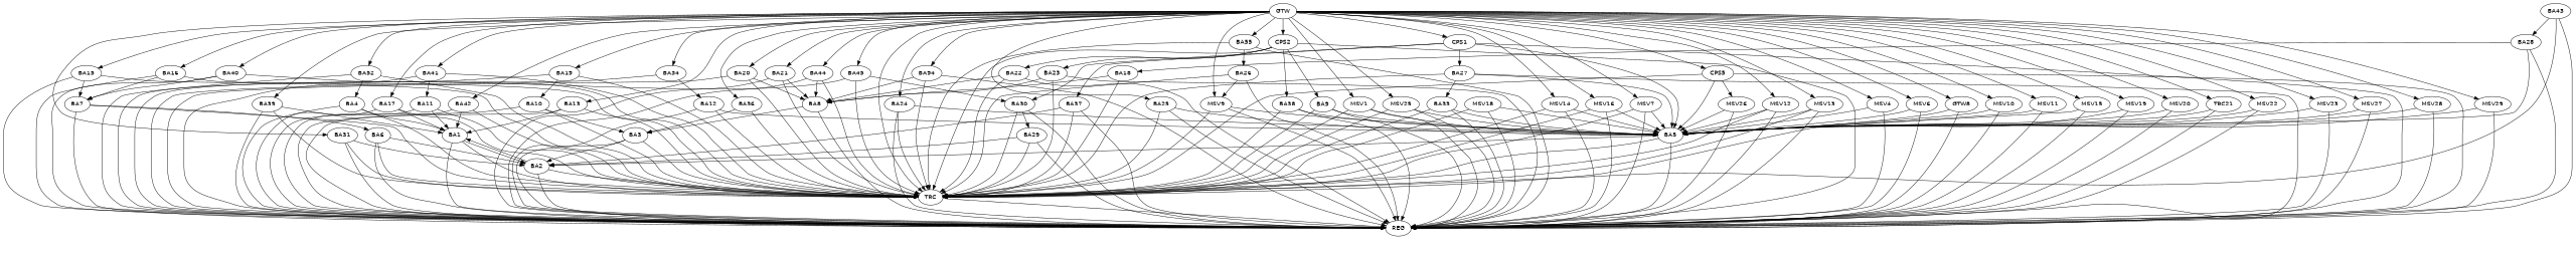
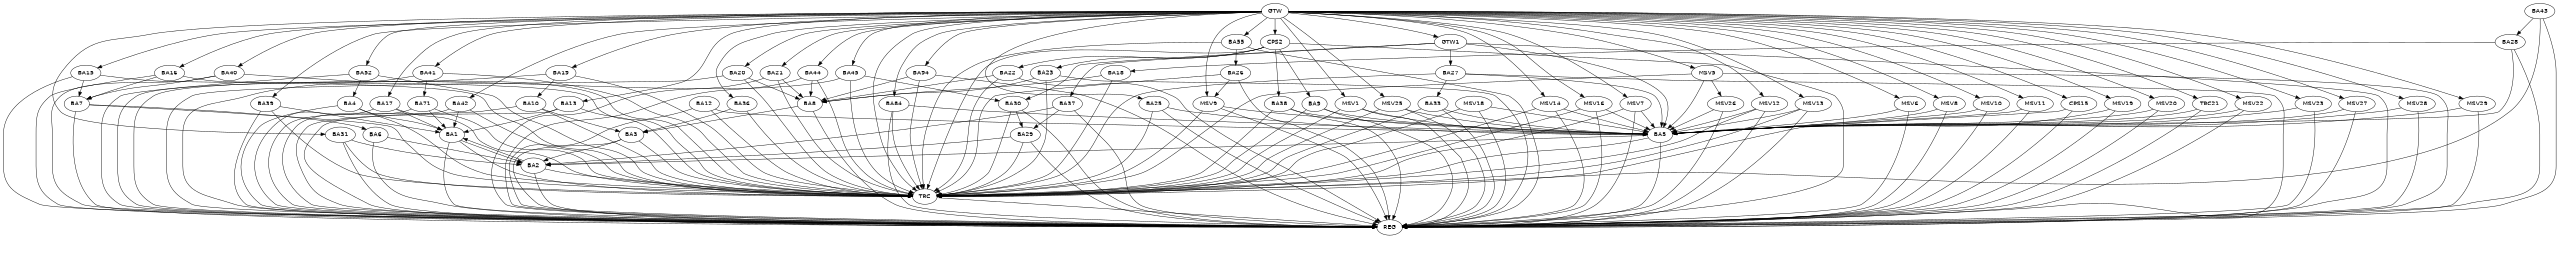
  strict digraph {
    fontname="DejaVu Sans"
    node [fontname="DejaVu Sans"]
    edge [fontname="DejaVu Sans"]
    n1 [label=BA1]
    n2 [label=BA2]
    n3 [label=REG]
    n4 [label=TRC]
    n5 [label=BA3]
    n6 [label=BA4]
    n7 [label=BA5]
    n8 [label=BA6]
    n9 [label=BA7]
    n10 [label=BA8]
    n11 [label=BA9]
    n12 [label=BA10]
-   n13 [label=BA11]
+   n13 [label=BA71]
    n14 [label=BA12]
    n15 [label=BA13]
    n16 [label=BA94]
    n17 [label=BA15]
    n18 [label=BA16]
    n19 [label=BA17]
    n20 [label=BA18]
    n21 [label=BA19]
    n22 [label=BA20]
    n23 [label=BA21]
    n24 [label=BA22]
    n25 [label=BA23]
-   n26 [label=BA24]
+   n26 [label=BA84]
    n27 [label=BA25]
    n28 [label=BA26]
    n29 [label=MSV9]
    n30 [label=BA27]
    n31 [label=BA33]
    n32 [label=BA28]
    n33 [label=BA29]
    n34 [label=BA30]
    n35 [label=BA31]
    n36 [label=BA52]
-   n37 [label=BA34]
    n38 [label=BA55]
    n39 [label=BA36]
    n40 [label=BA37]
    n41 [label=BA38]
    n42 [label=BA39]
    n43 [label=BA40]
    n44 [label=BA41]
    n45 [label=BA42]
    n46 [label=BA43]
    n47 [label=BA44]
    n48 [label=BA45]
-   n49 [label=CPS1]
+   n49 [label=GTW1]
    n50 [label=CPS2]
    n51 [label=GTW]
    n52 [label=MSV1]
-   n53 [label=MSV4]
-   n54 [label=CPS5]
+   n54 [label=MSV5]
    n55 [label=MSV6]
    n56 [label=MSV7]
-   n57 [label=GTW8]
+   n57 [label=MSV8]
    n58 [label=MSV10]
    n59 [label=MSV11]
    n60 [label=MSV12]
    n61 [label=MSV13]
    n62 [label=MSV14]
-   n63 [label=MSV15]
+   n63 [label=CPS15]
    n64 [label=MSV16]
    n65 [label=MSV19]
    n66 [label=MSV20]
    n67 [label=TRC21]
    n68 [label=MSV22]
    n69 [label=MSV23]
    n70 [label=MSV25]
    n71 [label=MSV27]
    n72 [label=MSV28]
    n73 [label=MSV29]
    n74 [label=MSV26]
    n75 [label=MSV18]
    n1 -> n2
    n1 -> n3
    n1 -> n4
    n2 -> n1
    n2 -> n3
    n2 -> n4
    n4 -> n3
    n5 -> n2
    n5 -> n3
    n5 -> n4
    n6 -> n1
    n6 -> n3
    n6 -> n4
    n7 -> n2
    n7 -> n3
    n7 -> n4
    n8 -> n2
    n8 -> n3
-   n8 -> n4
    n9 -> n3
    n9 -> n4
    n9 -> n8
    n10 -> n3
    n10 -> n5
    n11 -> n3
    n11 -> n4
    n11 -> n7
    n12 -> n3
    n12 -> n4
    n12 -> n5
    n13 -> n1
    n13 -> n3
    n13 -> n4
    n14 -> n3
    n14 -> n4
    n14 -> n7
    n15 -> n1
    n15 -> n3
    n15 -> n4
    n16 -> n3
    n16 -> n4
    n16 -> n10
    n17 -> n3
    n17 -> n4
    n17 -> n9
    n18 -> n3
    n18 -> n4
    n18 -> n9
    n19 -> n1
    n19 -> n3
    n19 -> n4
    n20 -> n4
    n20 -> n10
    n21 -> n3
    n21 -> n4
    n21 -> n12
    n22 -> n3
    n22 -> n4
    n22 -> n10
    n23 -> n3
    n23 -> n4
    n23 -> n10
    n24 -> n3
    n24 -> n4
    n24 -> n10
    n25 -> n3
    n25 -> n4
    n25 -> n10
    n26 -> n3
    n26 -> n4
    n26 -> n7
    n27 -> n3
    n27 -> n4
    n27 -> n7
    n28 -> n3
    n28 -> n4
    n28 -> n29
    n29 -> n3
    n29 -> n4
    n29 -> n7
    n30 -> n3
    n30 -> n4
    n30 -> n7
    n30 -> n31
    n31 -> n3
    n31 -> n4
    n31 -> n7
    n32 -> n3
    n32 -> n4
    n32 -> n20
    n33 -> n2
    n33 -> n3
    n33 -> n4
    n34 -> n3
    n34 -> n4
    n34 -> n33
    n35 -> n2
    n35 -> n3
    n35 -> n4
    n36 -> n3
    n36 -> n4
    n36 -> n6
-   n37 -> n3
-   n37 -> n14
    n38 -> n3
    n38 -> n4
    n38 -> n28
    n39 -> n4
    n39 -> n5
    n40 -> n2
    n40 -> n3
-   n40 -> n4
+   n40 -> n33
    n41 -> n3
    n41 -> n4
    n41 -> n7
    n42 -> n1
    n42 -> n3
    n42 -> n4
    n43 -> n3
    n43 -> n4
    n43 -> n9
    n44 -> n3
    n44 -> n4
    n44 -> n13
    n45 -> n1
    n45 -> n3
    n45 -> n4
    n46 -> n3
    n46 -> n4
    n46 -> n32
    n47 -> n3
    n47 -> n4
    n47 -> n10
    n48 -> n3
    n48 -> n4
    n48 -> n34
    n49 -> n3
    n49 -> n7
    n49 -> n30
    n49 -> n34
    n49 -> n40
    n50 -> n3
    n50 -> n4
    n50 -> n11
    n50 -> n24
    n50 -> n25
    n50 -> n41
    n51 -> n4
    n51 -> n15
    n51 -> n16
    n51 -> n17
    n51 -> n18
    n51 -> n19
    n51 -> n21
    n51 -> n22
    n51 -> n23
    n51 -> n26
    n51 -> n27
    n51 -> n29
    n51 -> n35
    n51 -> n36
-   n51 -> n37
    n51 -> n38
    n51 -> n39
    n51 -> n42
    n51 -> n43
    n51 -> n44
    n51 -> n45
    n51 -> n47
    n51 -> n48
    n51 -> n49
    n51 -> n50
    n51 -> n52
-   n51 -> n53
    n51 -> n54
    n51 -> n55
    n51 -> n56
    n51 -> n57
    n51 -> n58
    n51 -> n59
    n51 -> n60
    n51 -> n61
    n51 -> n62
    n51 -> n63
    n51 -> n64
    n51 -> n65
    n51 -> n66
    n51 -> n67
    n51 -> n68
    n51 -> n69
    n51 -> n70
    n51 -> n71
    n51 -> n72
    n51 -> n73
    n52 -> n3
    n52 -> n4
    n52 -> n7
-   n53 -> n3
-   n53 -> n7
    n54 -> n3
    n54 -> n4
    n54 -> n7
    n54 -> n74
    n55 -> n3
    n55 -> n7
    n56 -> n3
    n56 -> n4
    n56 -> n7
    n57 -> n3
    n57 -> n7
    n58 -> n3
    n58 -> n7
    n59 -> n3
    n59 -> n7
    n60 -> n3
    n60 -> n4
    n60 -> n7
    n61 -> n3
    n61 -> n4
    n61 -> n7
    n62 -> n3
    n62 -> n4
    n62 -> n7
    n63 -> n3
    n63 -> n7
    n64 -> n3
    n64 -> n4
    n64 -> n7
    n65 -> n3
    n65 -> n7
    n66 -> n3
    n66 -> n7
    n67 -> n3
    n67 -> n7
    n68 -> n3
    n68 -> n7
    n69 -> n3
    n69 -> n7
    n70 -> n3
    n70 -> n4
    n70 -> n7
    n71 -> n3
    n71 -> n7
    n72 -> n3
    n72 -> n7
    n73 -> n3
    n73 -> n7
    n74 -> n3
    n74 -> n7
    n75 -> n3
    n75 -> n4
    n75 -> n7
  }
